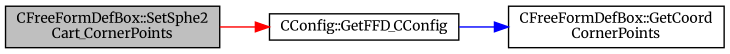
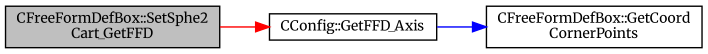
  digraph {
    fontname=Merriweather
    rankdir=LR
    node [color=black fillcolor=white fontname=Merriweather fontsize=10 shape=record style=filled]
    edge [fontname=Merriweather fontsize=10 labelfontname=Helvetica labelfontsize=10 style=solid]
-   n1 [fillcolor=grey75 fontcolor=black height=0.2 label="CFreeFormDefBox::SetSphe2\lCart_CornerPoints" width=0.4]
-   n2 [height=0.2 label="CConfig::GetFFD_CConfig" width=0.4]
+   n1 [fillcolor=grey75 fontcolor=black height=0.2 label="CFreeFormDefBox::SetSphe2\lCart_GetFFD" width=0.4]
+   n2 [height=0.2 label="CConfig::GetFFD_Axis" width=0.4]
    n3 [height=0.2 label="CFreeFormDefBox::GetCoord\lCornerPoints" width=0.4]
    n1 -> n2 [color=red]
    n2 -> n3 [color=blue]
  }
